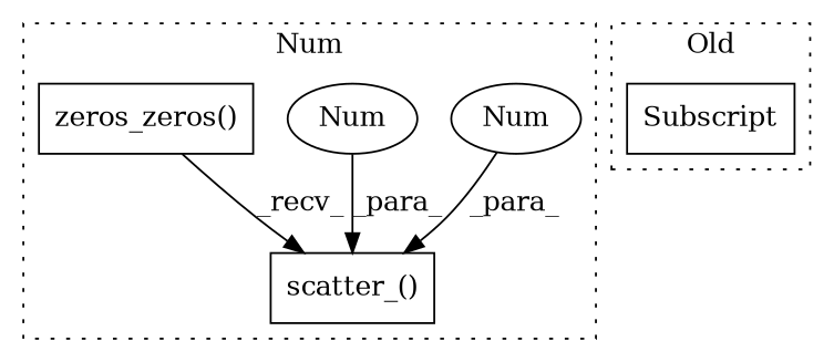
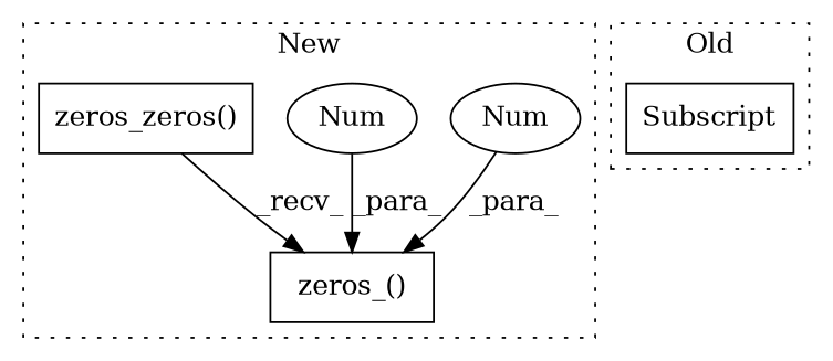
  digraph {
    node [a=75 l=1 shape=box]
-   n1 [l="15,1" label="scatter_()" s="2684,2727"]
+   n1 [l="15,1" label="zeros_()" s="2684,2727"]
    n2 [a=76 label=Num s=2726 shape=ellipse]
    n3 [a=76 label=Num s=2699 shape=ellipse]
    n4 [l="17,1" label="zeros_zeros()" s="2648,2674"]
    n5 [a=63 l="16,0" label=Subscript s="3158,0"]
    subgraph cluster_1 {
-     label=Num
+     label=New
      style=dotted
      n1
      n2
      n3
      n4
    }
    subgraph cluster_2 {
      label=Old
      style=dotted
      n5
    }
    n2 -> n1 [label=_para_]
    n3 -> n1 [label=_para_]
    n4 -> n1 [label=_recv_]
  }
